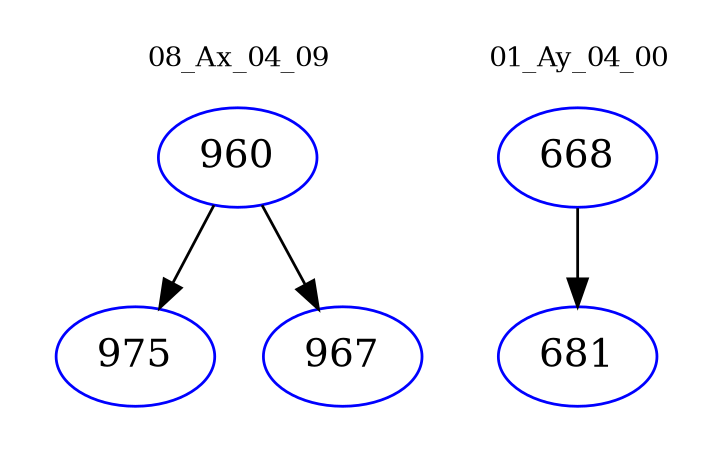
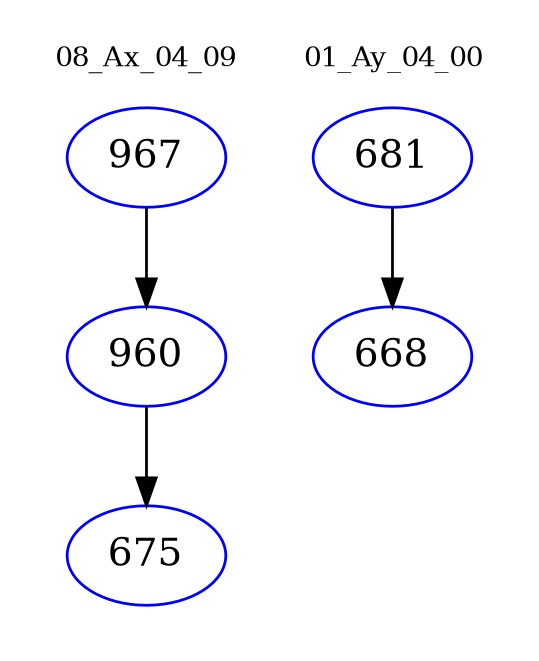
  digraph {
    node [color=blue]
    edge [color=black]
    n1 [label=960]
-   n2 [label=975]
+   n2 [label=675]
    n3 [label=967]
    n4 [label=681]
    n5 [label=668]
    subgraph cluster_1 {
      color=white
      fontsize=10
      label="08_Ax_04_09"
      n1
      n2
      n3
    }
    subgraph cluster_2 {
      color=white
      fontsize=10
      label="01_Ay_04_00"
      n4
      n5
    }
    n1 -> n2
-   n1 -> n3
-   n5 -> n4
+   n3 -> n1
+   n4 -> n5
  }
